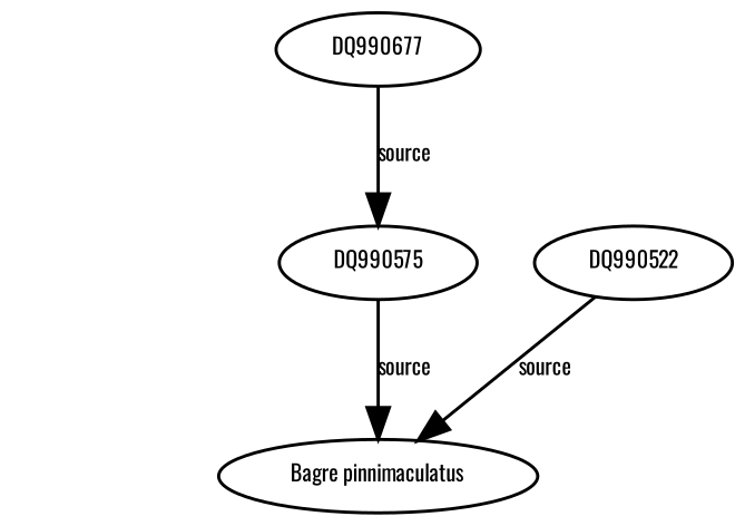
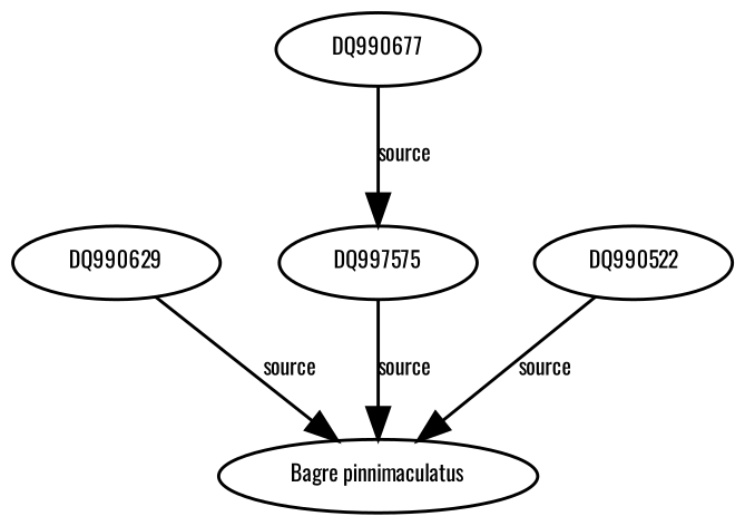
  digraph {
    fontname=Oswald
    node [fontname=Oswald fontsize=7]
    edge [fontname=Oswald fontsize=7]
    n1 [height=0.27433100247 label="Bagre pinnimaculatus" width=0.27433100247]
-   n3 [height=0.27433100247 label=DQ990575 width=0.27433100247]
+   n2 [height=0.27433100247 label=DQ990629 width=0.27433100247]
+   n3 [height=0.27433100247 label=DQ997575 width=0.27433100247]
    n4 [height=0.27433100247 label=DQ990677 width=0.27433100247]
    n5 [height=0.27433100247 label=DQ990522 width=0.27433100247]
+   n2 -> n1 [label=source]
    n3 -> n1 [label=source]
    n4 -> n3 [label=source]
    n5 -> n1 [label=source]
  }
